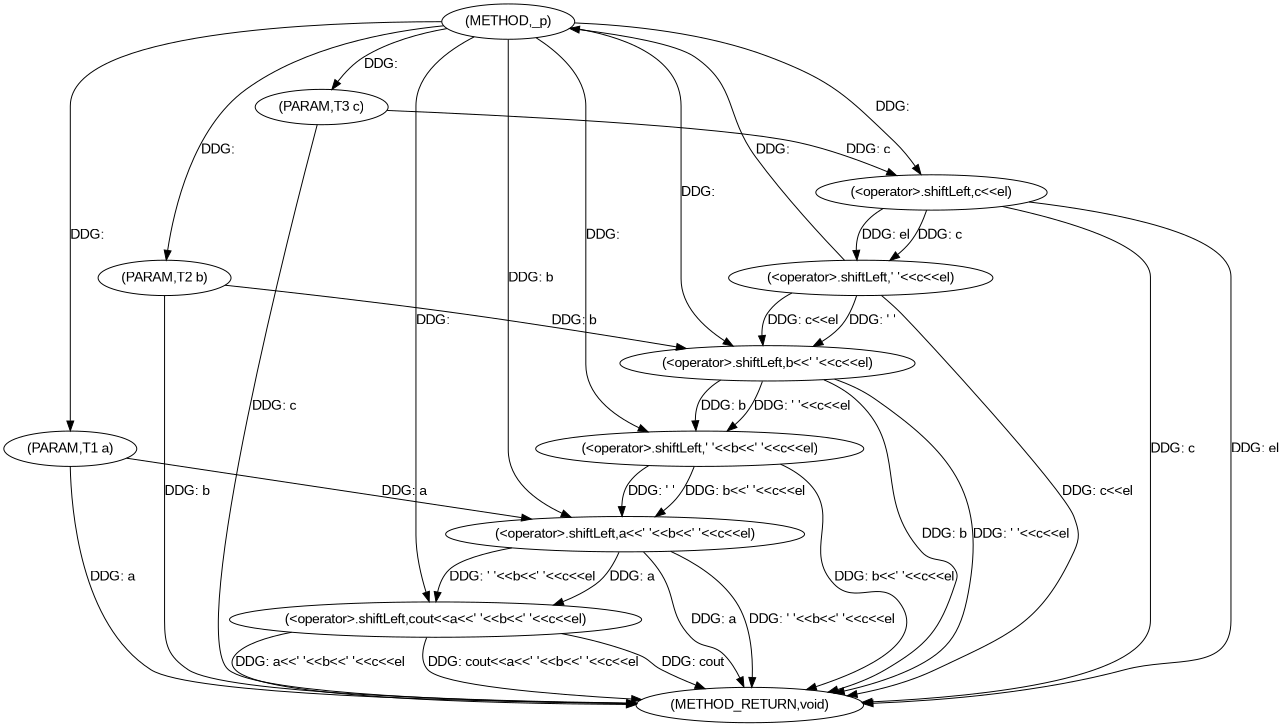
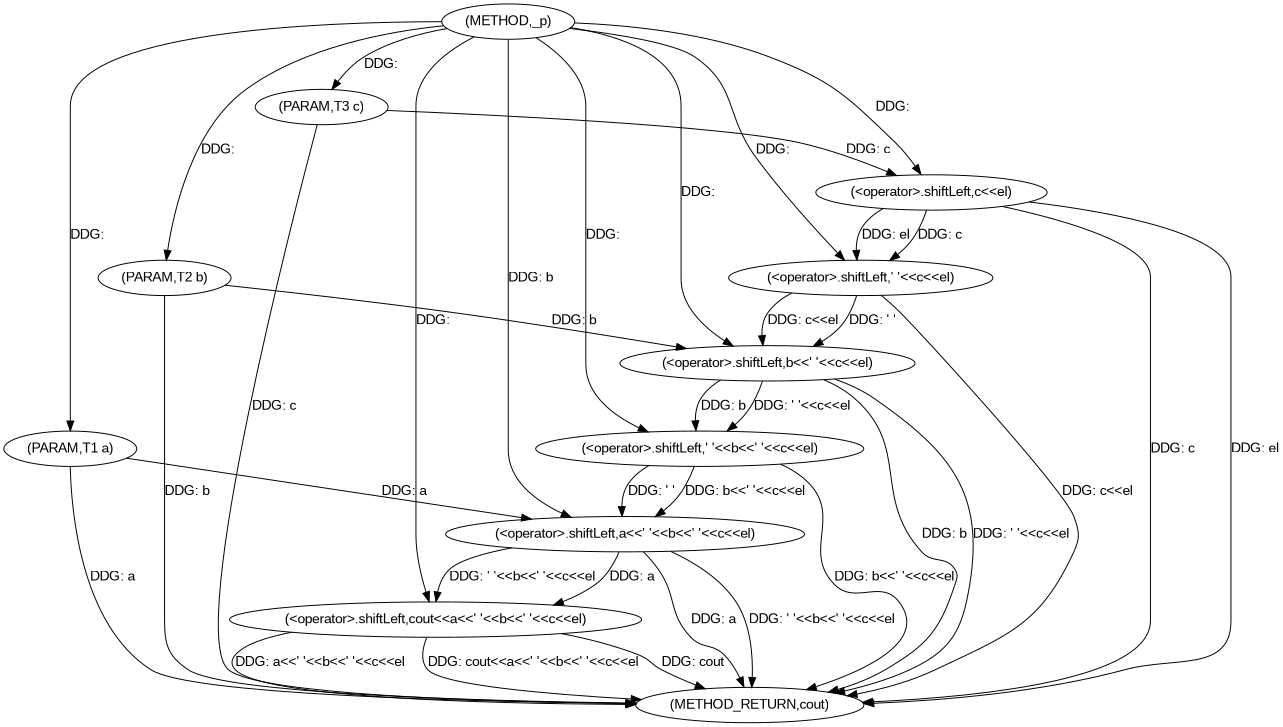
  digraph {
    fontname="Liberation Sans"
    node [fontname="Liberation Sans"]
    edge [fontname="Liberation Sans"]
    n1 [label="(METHOD,_p)"]
    n2 [label="(PARAM,T1 a)"]
    n3 [label="(PARAM,T2 b)"]
    n4 [label="(PARAM,T3 c)"]
    n5 [label="(<operator>.shiftLeft,cout<<a<<' '<<b<<' '<<c<<el)"]
    n6 [label="(<operator>.shiftLeft,a<<' '<<b<<' '<<c<<el)"]
    n7 [label="(<operator>.shiftLeft,' '<<b<<' '<<c<<el)"]
    n8 [label="(<operator>.shiftLeft,b<<' '<<c<<el)"]
    n9 [label="(<operator>.shiftLeft,' '<<c<<el)"]
    n10 [label="(<operator>.shiftLeft,c<<el)"]
-   n11 [label="(METHOD_RETURN,void)"]
+   n11 [label="(METHOD_RETURN,cout)"]
    n1 -> n2 [label="DDG: "]
    n1 -> n3 [label="DDG: "]
    n1 -> n4 [label="DDG: "]
    n1 -> n5 [label="DDG: "]
    n1 -> n6 [label="DDG: b"]
    n1 -> n7 [label="DDG: "]
    n1 -> n8 [label="DDG: "]
-   n9 -> n1 [label="DDG: "]
+   n1 -> n9 [label="DDG: "]
    n1 -> n10 [label="DDG: "]
    n2 -> n6 [label="DDG: a"]
    n2 -> n11 [label="DDG: a"]
    n3 -> n8 [label="DDG: b"]
    n3 -> n11 [label="DDG: b"]
    n4 -> n10 [label="DDG: c"]
    n4 -> n11 [label="DDG: c"]
    n5 -> n11 [label="DDG: a<<' '<<b<<' '<<c<<el"]
    n5 -> n11 [label="DDG: cout<<a<<' '<<b<<' '<<c<<el"]
    n5 -> n11 [label="DDG: cout"]
    n6 -> n5 [label="DDG: ' '<<b<<' '<<c<<el"]
    n6 -> n5 [label="DDG: a"]
    n6 -> n11 [label="DDG: a"]
    n6 -> n11 [label="DDG: ' '<<b<<' '<<c<<el"]
    n7 -> n6 [label="DDG: ' '"]
    n7 -> n6 [label="DDG: b<<' '<<c<<el"]
    n7 -> n11 [label="DDG: b<<' '<<c<<el"]
    n8 -> n7 [label="DDG: b"]
    n8 -> n7 [label="DDG: ' '<<c<<el"]
    n8 -> n11 [label="DDG: b"]
    n8 -> n11 [label="DDG: ' '<<c<<el"]
    n9 -> n8 [label="DDG: c<<el"]
    n9 -> n8 [label="DDG: ' '"]
    n9 -> n11 [label="DDG: c<<el"]
    n10 -> n9 [label="DDG: el"]
    n10 -> n9 [label="DDG: c"]
    n10 -> n11 [label="DDG: c"]
    n10 -> n11 [label="DDG: el"]
  }
